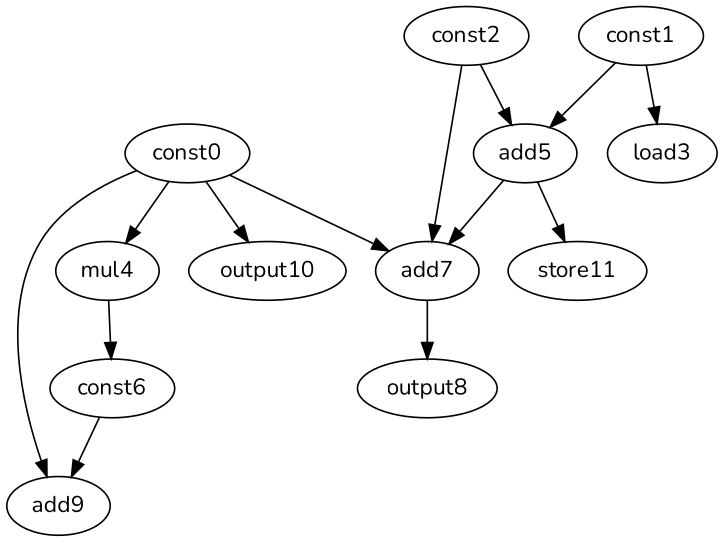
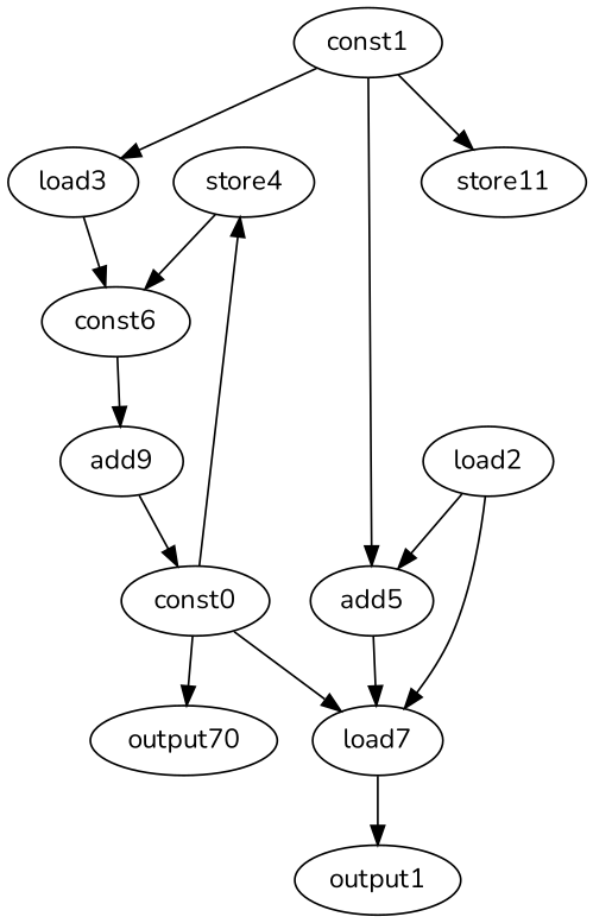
  digraph {
    fontname=Nunito
    node [fontname=Nunito opcode=const]
    edge [fontname=Nunito operand=0]
-   mul4 [opcode=mul]
+   mul4 [opcode=mul label=store4]
    const0
-   add7 [opcode=add]
+   add7 [opcode=add label=load7]
    add9 [opcode=add]
-   output10 [opcode=output]
+   output10 [opcode=output label=output70]
    n6 [label=const6 opcode=sub]
-   output8 [opcode=output]
+   output8 [opcode=output label=output1]
    load3 [opcode=load]
    const1
    add5 [opcode=add]
    store11 [opcode=store]
-   const2
+   const2 [label=load2]
    mul4 -> n6 [operand=1]
    const0 -> mul4
    const0 -> add7
-   const0 -> add9
+   add9 -> const0
    const0 -> output10
    add7 -> output8
    n6 -> add9 [operand=1]
+   load3 -> n6
    const1 -> load3
    const1 -> add5
-   add5 -> store11 [operand=1]
+   const1 -> store11 [operand=1]
    add5 -> add7 [operand=1]
    const2 -> add7 [operand=1]
    const2 -> add5 [operand=1]
  }
